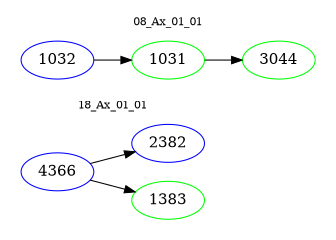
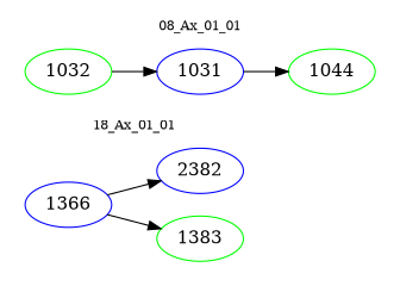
  digraph {
    rankdir=LR
    node [color=blue]
    edge [color=black]
-   n1 [label=4366]
+   n1 [label=1366]
    n2 [color=green label=1383]
    n3 [label=2382]
-   n4 [color=green label=1031]
-   n5 [label=1032]
-   n6 [color=green label=3044]
+   n4 [label=1031]
+   n5 [color=green label=1032]
+   n6 [color=green label=1044]
    subgraph cluster_1 {
      color=white
      fontsize=10
      label="18_Ax_01_01"
      n1
      n2
      n3
    }
    subgraph cluster_2 {
      color=white
      fontsize=10
      label="08_Ax_01_01"
      n4
      n5
      n6
    }
    n1 -> n2
    n1 -> n3
    n4 -> n6
    n5 -> n4
  }
